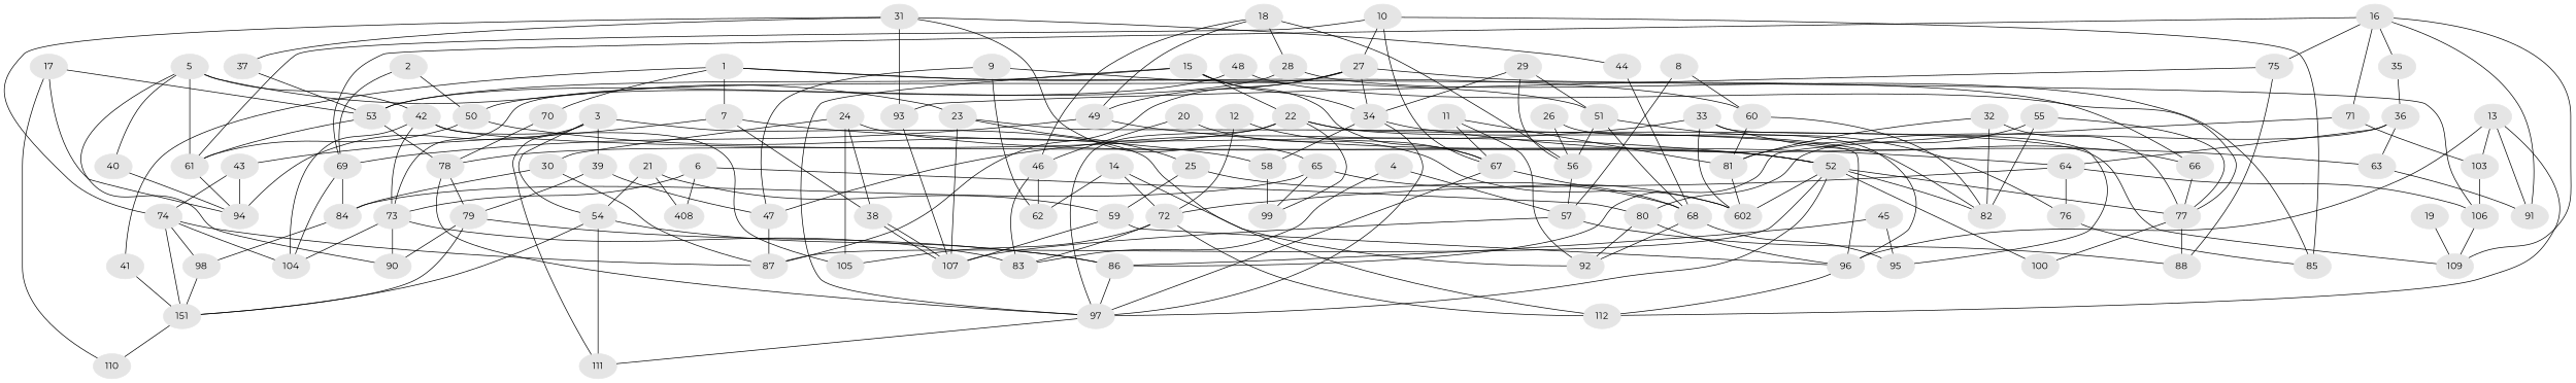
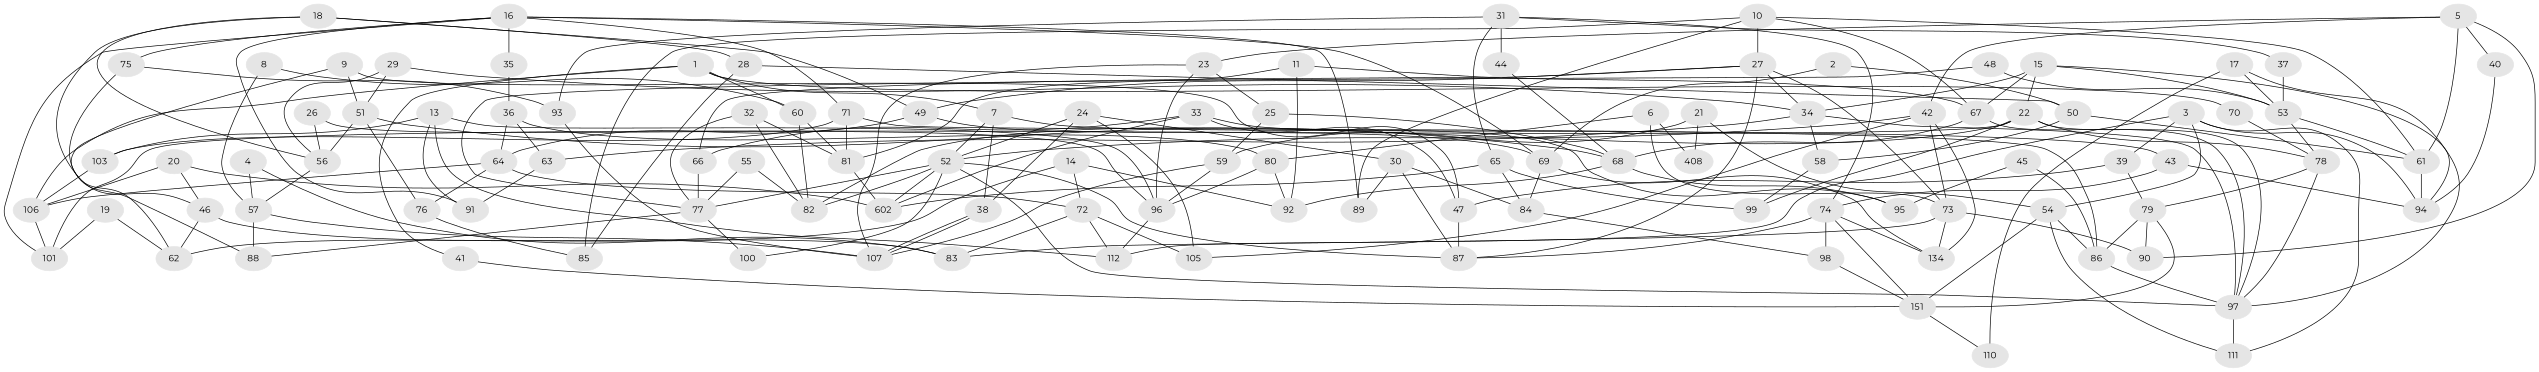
  graph {
    fontname=Montserrat
    node [color=gray90 fontname=Montserrat style=filled]
    edge [fontname=Montserrat]
    1
    7
    41
    60
    70
    106
    38
    43
    52
    n10 [label=151]
    81
    82
    78
-   109
+   109 [label=101]
    2
    50
    69
    61
    58
    84
-   104
+   104 [label=134]
    3
    39
    54
    94
    111
    112
    47
    79
    86
    4
    57
    83
    107
    88
    5
    23
    40
    42
    90
    96
    25
    73
    105
    6
    80
    n47 [label=408]
    92
    74
    97
    n51 [label=602]
    87
    77
    100
    8
    9
    51
    62
    56
    68
    76
    10
    27
    67
    85
+   89
    34
    49
    66
    11
-   12
    72
    13
    91
    103
    14
    15
    22
    53
    99
    63
    16
    35
    71
    75
    36
    93
    17
    110
    18
    28
    46
    64
    19
    20
    21
    59
    24
    30
    95
    26
    29
    98
    31
    37
    44
    65
    32
    45
    33
    48
    55
    1 -- 7
    1 -- 41
    1 -- 60
    1 -- 70
    1 -- 106
    7 -- 38
    7 -- 43
    7 -- 52
    41 -- n10
    60 -- 81
    60 -- 82
    70 -- 78
    106 -- 109
    38 -- 107
    38 -- 107
    43 -- 94
    43 -- 74
    52 -- 82
    52 -- 97
    52 -- n51
    52 -- 87
    52 -- 77
    52 -- 100
    n10 -- 110
    81 -- n51
    78 -- 79
    78 -- 97
    2 -- 50
    2 -- 69
    50 -- 61
    50 -- 58
    69 -- 84
    69 -- 104
    61 -- 94
    58 -- 99
    84 -- 98
    3 -- 39
    3 -- 54
    3 -- 94
    3 -- 111
    3 -- 112
    39 -- 47
    39 -- 79
    54 -- n10
    54 -- 111
    54 -- 86
    47 -- 87
    79 -- n10
    79 -- 86
    79 -- 90
    86 -- 97
    4 -- 57
    4 -- 83
    57 -- 107
    57 -- 88
    5 -- 61
    5 -- 23
    5 -- 40
    5 -- 42
    5 -- 90
    23 -- 107
    23 -- 96
    23 -- 25
    40 -- 94
    42 -- 52
    42 -- 104
    42 -- 73
    42 -- 105
    96 -- 112
    25 -- 68
    25 -- 59
    73 -- 104
    73 -- 83
    73 -- 90
    6 -- 73
    6 -- 80
    6 -- n47
    80 -- 96
    80 -- 92
    74 -- n10
    74 -- 104
    74 -- 87
    74 -- 98
    97 -- 111
    77 -- 88
    77 -- 100
    8 -- 60
    8 -- 57
    9 -- 47
    9 -- 51
    9 -- 62
    51 -- 56
    51 -- 68
    51 -- 76
    56 -- 57
    68 -- 92
    68 -- 95
    76 -- 85
    10 -- 61
    10 -- 27
    10 -- 67
    10 -- 85
+   10 -- 89
    27 -- 73
    27 -- 87
    27 -- 34
    27 -- 49
    27 -- 66
    67 -- 97
    67 -- 68
    34 -- 58
    34 -- 97
    34 -- 63
    49 -- 69
    49 -- 64
    66 -- 77
    11 -- 81
    11 -- 92
    11 -- 67
-   12 -- 67
-   12 -- 72
    72 -- 112
    72 -- 83
    72 -- 105
    13 -- 112
    13 -- 96
    13 -- 91
    13 -- 103
    103 -- 106
    14 -- 92
    14 -- 62
    14 -- 72
    15 -- 97
    15 -- 67
    15 -- 34
    15 -- 22
    15 -- 53
    22 -- 82
    22 -- 78
    22 -- 109
    22 -- 97
    22 -- 99
    53 -- 78
    53 -- 61
    63 -- 91
    16 -- 109
    16 -- 69
+   16 -- 89
    16 -- 91
    16 -- 35
    16 -- 71
    16 -- 75
    35 -- 36
-   55 -- 81
+   71 -- 81
    71 -- 86
    71 -- 103
    75 -- 88
    75 -- 93
    36 -- 80
    36 -- 63
    36 -- 64
    93 -- 107
    17 -- 94
    17 -- 53
    17 -- 110
    18 -- 56
    18 -- 49
    18 -- 28
    18 -- 46
    28 -- 50
    28 -- 85
    46 -- 83
    46 -- 62
    64 -- 106
    64 -- 76
    64 -- 72
    19 -- 109
+   19 -- 62
+   20 -- 106
    20 -- n51
    20 -- 46
    21 -- 54
    21 -- n47
    21 -- 59
    59 -- 107
    59 -- 96
    24 -- 38
    24 -- 52
    24 -- 105
    24 -- 30
    30 -- 84
    30 -- 87
+   30 -- 89
    26 -- 96
    26 -- 56
    29 -- 51
    29 -- 56
    29 -- 34
    98 -- n10
    31 -- 74
    31 -- 93
    31 -- 37
    31 -- 44
    31 -- 65
    37 -- 53
    44 -- 68
    65 -- 84
    65 -- n51
    65 -- 99
    32 -- 81
    32 -- 82
    32 -- 77
    45 -- 86
    45 -- 95
    33 -- 47
    33 -- n51
    33 -- 66
    33 -- 95
    48 -- 77
    48 -- 53
    55 -- 82
    55 -- 77
  }
